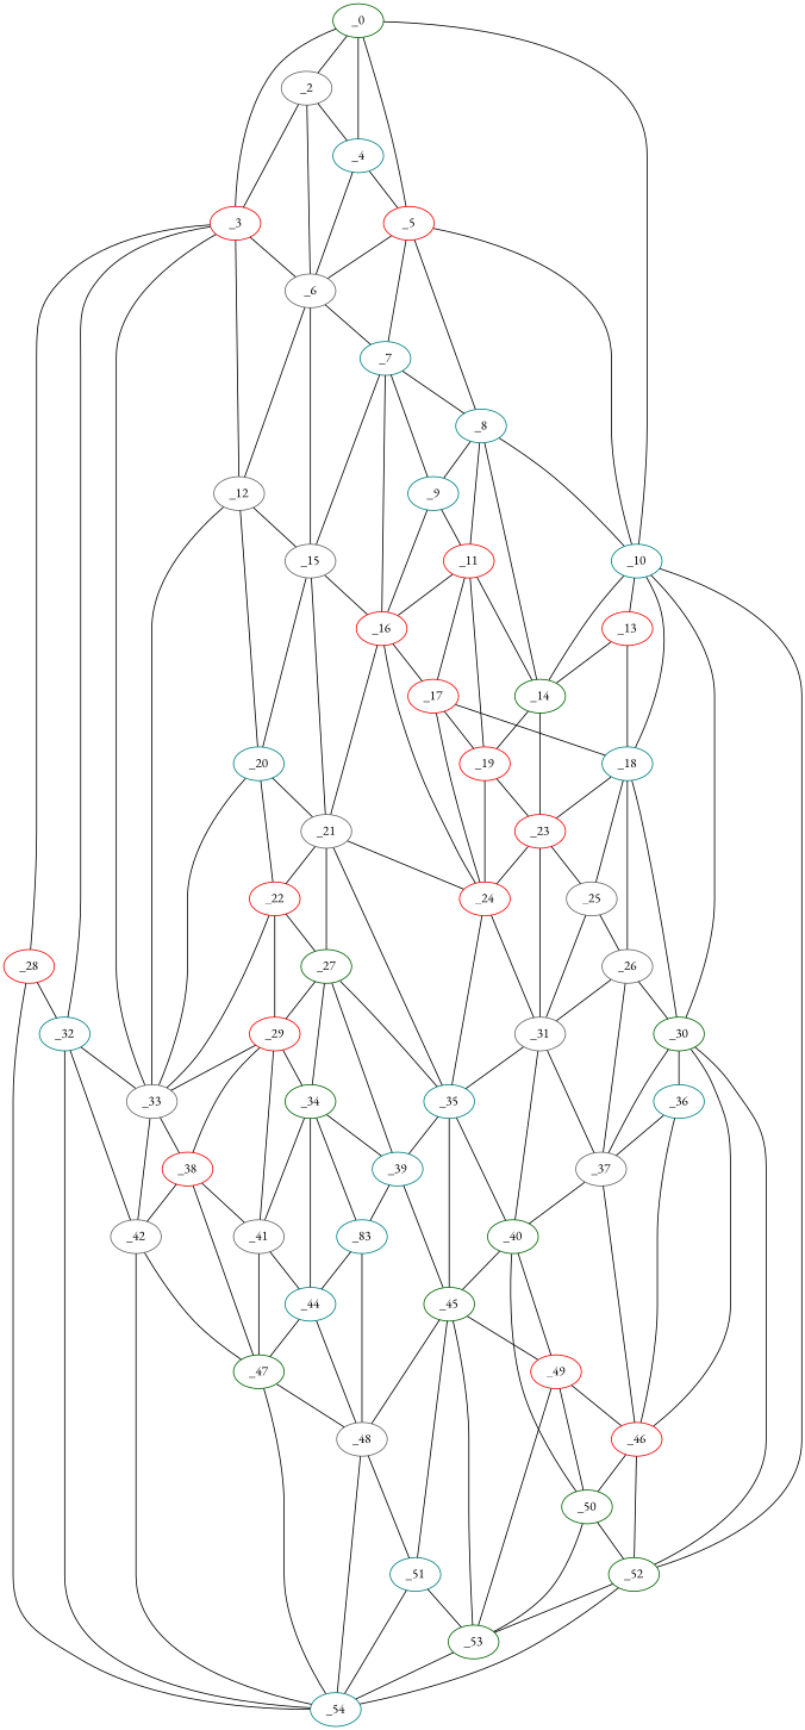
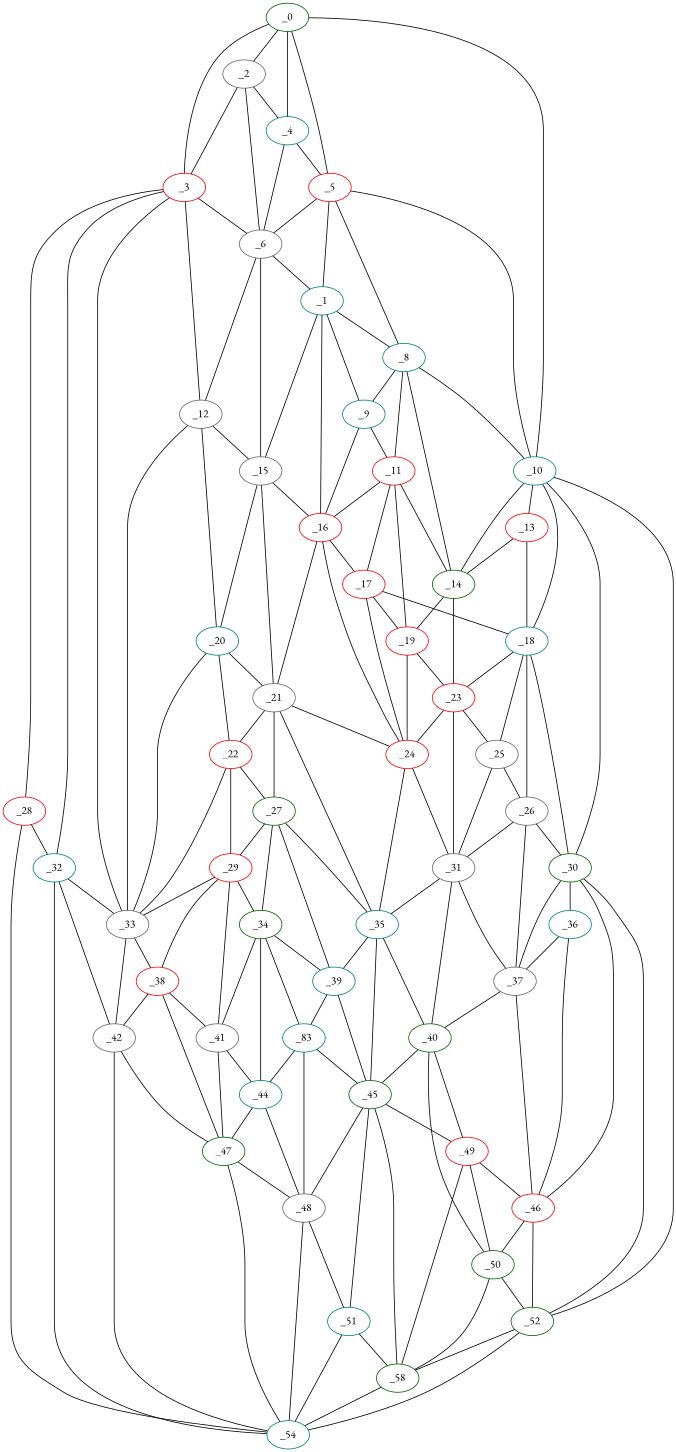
  graph {
    fontname="EB Garamond"
    node [color=red fontname="EB Garamond" x=53 y=46]
    edge [fontname="EB Garamond" valence=2]
    _0 [color=darkgreen x=9 y=49]
    _2 [color=gray40 x=22 y=55]
    _3 [x=22 y=91]
    _4 [color=teal x=23]
    _5 [x=29 y=38]
    _10 [color=teal y=2]
    _6 [color=gray40 x=37 y=57]
    _28 [x=84 y=126]
    _12 [color=gray40 y=59]
    _32 [color=teal x=90 y=106]
    _33 [color=gray40 x=91 y=89]
-   _7 [color=teal x=38 y=36]
+   _7 [color=teal x=38 y=36 label=_1]
    _8 [color=teal x=43 y=24]
    _14 [color=darkgreen x=58 y=14]
    _13 [x=58 y=8]
    _18 [color=teal x=63 y=9]
    _30 [color=darkgreen x=88 y=7]
    _52 [color=darkgreen x=121 y=8]
    _54 [color=teal x=122 y=73]
    _15 [color=gray40 x=60]
    _20 [color=teal x=64 y=59]
    _42 [color=gray40 x=102 y=83]
    _38 [x=99 y=79]
    _9 [color=teal x=46 y=28]
    _16 [x=61 y=39]
    _11 [y=26]
    _19 [x=63 y=27]
    _23 [x=75 y=23]
    _25 [color=gray40 x=78 y=19]
    _26 [color=gray40 x=84 y=12]
    _37 [color=gray40 x=99 y=16]
    _36 [color=teal x=99 y=10]
    _46 [x=108 y=9]
-   _53 [color=darkgreen x=121 y=44]
+   _53 [color=darkgreen x=121 y=44 label=_58]
    _21 [color=gray40 x=73 y=48]
    _22 [x=74 y=60]
    _47 [color=darkgreen x=110 y=73]
    _41 [color=gray40 x=101 y=71]
    _17 [x=62 y=31]
    _24 [x=76 y=31]
    _27 [color=darkgreen x=84 y=58]
    _35 [color=teal x=94 y=30]
    _31 [color=gray40 x=90 y=22]
    _40 [color=darkgreen x=101 y=24]
    _50 [color=darkgreen x=118 y=21]
    _29 [x=87 y=66]
    _34 [color=darkgreen x=93 y=63]
    _39 [color=teal x=100 y=52]
    _45 [color=darkgreen x=107 y=44]
    n50 [color=teal label=_83 x=105 y=56]
    _44 [color=teal x=105 y=65]
    _49 [x=116 y=32]
    _48 [color=gray40 x=114 y=58]
    _51 [color=teal x=120 y=53]
    _0 -- _2
    _0 -- _3
    _0 -- _4
    _0 -- _5 [valence=1]
    _0 -- _10 [valence=1]
    _2 -- _3
    _2 -- _4
    _2 -- _6
    _3 -- _6 [valence=1]
    _3 -- _28
    _3 -- _12
    _3 -- _32
    _3 -- _33 [valence=1]
    _4 -- _5
    _4 -- _6
    _5 -- _10
    _5 -- _6
    _5 -- _7 [valence=1]
    _5 -- _8
    _10 -- _14
    _10 -- _13
    _10 -- _18
    _10 -- _30 [valence=1]
    _10 -- _52 [valence=1]
    _6 -- _12 [valence=1]
    _6 -- _7
    _6 -- _15 [valence=1]
    _28 -- _32
    _28 -- _54 [valence=1]
    _12 -- _33 [valence=1]
    _12 -- _15
    _12 -- _20 [valence=1]
    _32 -- _33
    _32 -- _54 [valence=1]
    _32 -- _42
    _33 -- _42
    _33 -- _38
    _7 -- _8
    _7 -- _15
    _7 -- _9
    _7 -- _16 [valence=1]
    _8 -- _10 [valence=1]
    _8 -- _14 [valence=1]
    _8 -- _9
    _8 -- _11
    _14 -- _19 [valence=1]
    _14 -- _23 [valence=1]
    _13 -- _14 [valence=1]
    _13 -- _18
    _18 -- _30 [valence=1]
    _18 -- _23
    _18 -- _25
    _18 -- _26
    _30 -- _52 [valence=1]
    _30 -- _37
    _30 -- _36
    _30 -- _46
    _52 -- _54 [valence=1]
    _52 -- _53
    _15 -- _20 [valence=1]
    _15 -- _16
    _15 -- _21
    _20 -- _33
    _20 -- _21
    _20 -- _22 [valence=1]
    _42 -- _54 [valence=1]
    _42 -- _47
    _38 -- _42
    _38 -- _47
    _38 -- _41 [valence=1]
    _9 -- _16
    _9 -- _11
    _16 -- _21 [valence=1]
    _16 -- _17 [valence=1]
    _16 -- _24
    _11 -- _14 [valence=1]
    _11 -- _16
    _11 -- _19
    _11 -- _17 [valence=1]
    _19 -- _23
    _19 -- _24
    _23 -- _25 [valence=1]
    _23 -- _24
    _23 -- _31
    _25 -- _26 [valence=1]
    _25 -- _31
    _26 -- _30
    _26 -- _37
    _26 -- _31
    _37 -- _46
    _37 -- _40
    _36 -- _37
    _36 -- _46 [valence=1]
    _46 -- _52 [valence=1]
    _46 -- _50
    _53 -- _54 [valence=1]
    _21 -- _22
    _21 -- _24
    _21 -- _27 [valence=1]
    _21 -- _35 [valence=1]
    _22 -- _33 [valence=1]
    _22 -- _27
    _22 -- _29 [valence=1]
    _47 -- _54
    _47 -- _48
    _41 -- _47
    _41 -- _44
    _17 -- _18
    _17 -- _19
    _17 -- _24
    _24 -- _35
    _24 -- _31 [valence=1]
    _27 -- _35
    _27 -- _29
    _27 -- _34
    _27 -- _39 [valence=1]
    _35 -- _40 [valence=1]
    _35 -- _39 [valence=1]
    _35 -- _45
    _31 -- _37
    _31 -- _35
    _31 -- _40
    _40 -- _50
    _40 -- _45
    _40 -- _49
    _50 -- _52 [valence=1]
    _50 -- _53
    _29 -- _33 [valence=1]
    _29 -- _38
    _29 -- _41
    _29 -- _34
    _34 -- _41
    _34 -- _39
    _34 -- n50
    _34 -- _44
    _39 -- _45
    _39 -- n50 [valence=1]
    _45 -- _53
    _45 -- _49
    _45 -- _48
    _45 -- _51 [valence=1]
+   n50 -- _45 [valence=1]
    n50 -- _44 [valence=1]
    n50 -- _48
    _44 -- _47
    _44 -- _48
    _49 -- _46
    _49 -- _53
    _49 -- _50
    _48 -- _54
    _48 -- _51
    _51 -- _54
    _51 -- _53 [valence=1]
  }
